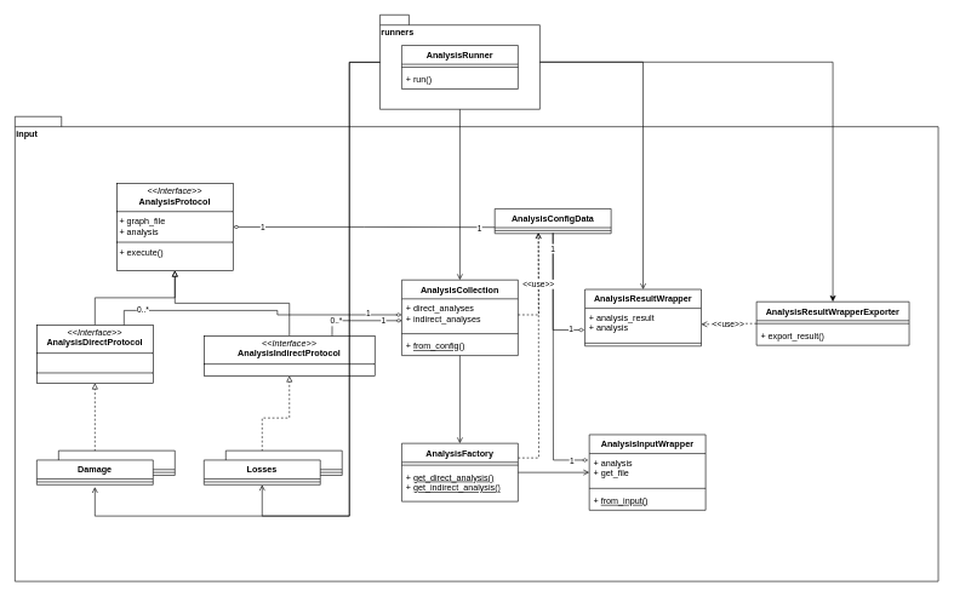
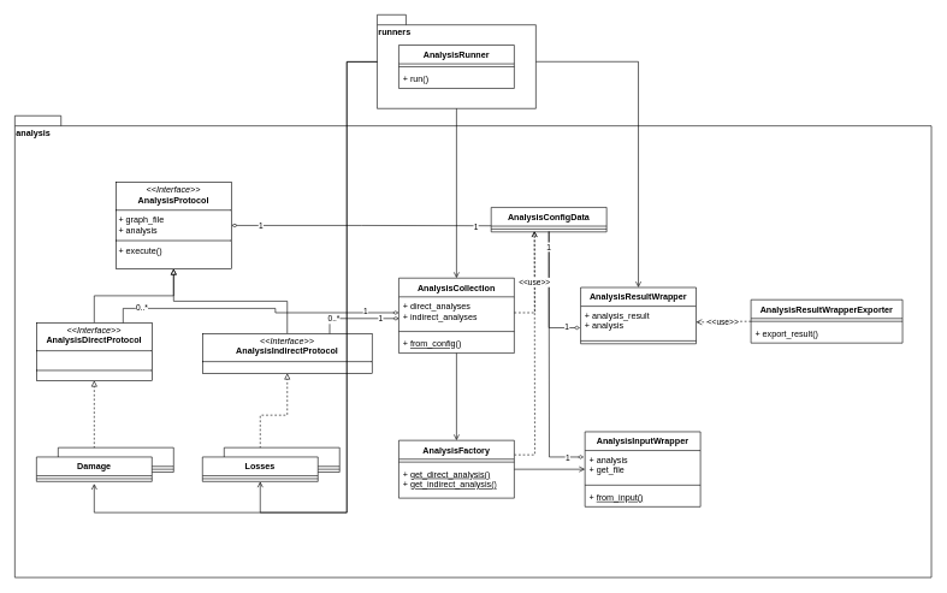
  <mxCell id="0" />
  <mxCell id="1" parent="0" />
- <mxCell id="2" value="input" style="shape=folder;fontStyle=1;spacingTop=10;tabWidth=40;tabHeight=14;tabPosition=left;html=1;whiteSpace=wrap;verticalAlign=top;movable=1;resizable=1;rotatable=1;deletable=1;editable=1;locked=0;connectable=1;align=left;" parent="1" vertex="1"><mxGeometry x="20" y="160" width="1270" height="640" as="geometry" /></mxCell>
+ <mxCell id="2" value="analysis" style="shape=folder;fontStyle=1;spacingTop=10;tabWidth=40;tabHeight=14;tabPosition=left;html=1;whiteSpace=wrap;verticalAlign=top;movable=1;resizable=1;rotatable=1;deletable=1;editable=1;locked=0;connectable=1;align=left;" parent="1" vertex="1"><mxGeometry x="20" y="160" width="1270" height="640" as="geometry" /></mxCell>
  <mxCell id="3" value="" style="edgeStyle=orthogonalEdgeStyle;rounded=0;orthogonalLoop=1;jettySize=auto;html=1;endArrow=open;endFill=0;dashed=1;exitX=1;exitY=0.25;exitDx=0;exitDy=0;" parent="1" source="4" edge="1"><mxGeometry relative="1" as="geometry"><mxPoint x="740" y="320" as="targetPoint" /><Array as="points" /></mxGeometry></mxCell>
  <mxCell id="4" value="AnalysisFactory" style="swimlane;fontStyle=1;align=center;verticalAlign=top;childLayout=stackLayout;horizontal=1;startSize=26;horizontalStack=0;resizeParent=1;resizeParentMax=0;resizeLast=0;collapsible=1;marginBottom=0;whiteSpace=wrap;html=1;" parent="1" vertex="1"><mxGeometry x="552" y="610" width="160" height="80" as="geometry"><mxRectangle x="200" y="250" width="130" height="30" as="alternateBounds" /></mxGeometry></mxCell>
  <mxCell id="5" value="" style="line;strokeWidth=1;fillColor=none;align=left;verticalAlign=middle;spacingTop=-1;spacingLeft=3;spacingRight=3;rotatable=0;labelPosition=right;points=[];portConstraint=eastwest;strokeColor=inherit;" parent="4" vertex="1"><mxGeometry y="26" width="160" height="8" as="geometry" /></mxCell>
  <mxCell id="6" value="+ &lt;u&gt;get_direct_analysis()&lt;/u&gt;&lt;div&gt;+ &lt;u&gt;get_indirect_analysis()&lt;/u&gt;&lt;/div&gt;" style="text;strokeColor=none;fillColor=none;align=left;verticalAlign=top;spacingLeft=4;spacingRight=4;overflow=hidden;rotatable=0;points=[[0,0.5],[1,0.5]];portConstraint=eastwest;whiteSpace=wrap;html=1;" parent="4" vertex="1"><mxGeometry y="34" width="160" height="46" as="geometry" /></mxCell>
  <mxCell id="7" value="AnalysisInputWrapper" style="swimlane;fontStyle=1;align=center;verticalAlign=top;childLayout=stackLayout;horizontal=1;startSize=26;horizontalStack=0;resizeParent=1;resizeParentMax=0;resizeLast=0;collapsible=1;marginBottom=0;whiteSpace=wrap;html=1;" parent="1" vertex="1"><mxGeometry x="810" y="598" width="160" height="104" as="geometry"><mxRectangle x="200" y="250" width="130" height="30" as="alternateBounds" /></mxGeometry></mxCell>
  <mxCell id="8" style="edgeStyle=orthogonalEdgeStyle;rounded=0;orthogonalLoop=1;jettySize=auto;html=1;endArrow=none;endFill=0;startArrow=diamondThin;startFill=0;exitX=-0.01;exitY=0.205;exitDx=0;exitDy=0;exitPerimeter=0;" parent="7" source="10" edge="1"><mxGeometry relative="1" as="geometry"><mxPoint x="-50" y="-278" as="targetPoint" /></mxGeometry></mxCell>
  <mxCell id="9" value="1" style="edgeLabel;html=1;align=center;verticalAlign=middle;resizable=0;points=[];" parent="8" vertex="1" connectable="0"><mxGeometry x="-0.87" relative="1" as="geometry"><mxPoint as="offset" /></mxGeometry></mxCell>
  <mxCell id="10" value="+ analysis&lt;div&gt;+ get_file&lt;/div&gt;" style="text;strokeColor=none;fillColor=none;align=left;verticalAlign=top;spacingLeft=4;spacingRight=4;overflow=hidden;rotatable=0;points=[[0,0.5],[1,0.5]];portConstraint=eastwest;whiteSpace=wrap;html=1;" parent="7" vertex="1"><mxGeometry y="26" width="160" height="44" as="geometry" /></mxCell>
  <mxCell id="11" value="" style="line;strokeWidth=1;fillColor=none;align=left;verticalAlign=middle;spacingTop=-1;spacingLeft=3;spacingRight=3;rotatable=0;labelPosition=right;points=[];portConstraint=eastwest;strokeColor=inherit;" parent="7" vertex="1"><mxGeometry y="70" width="160" height="8" as="geometry" /></mxCell>
  <mxCell id="12" value="+ &lt;u&gt;from_input()&lt;/u&gt;" style="text;strokeColor=none;fillColor=none;align=left;verticalAlign=top;spacingLeft=4;spacingRight=4;overflow=hidden;rotatable=0;points=[[0,0.5],[1,0.5]];portConstraint=eastwest;whiteSpace=wrap;html=1;" parent="7" vertex="1"><mxGeometry y="78" width="160" height="26" as="geometry" /></mxCell>
  <mxCell id="13" style="edgeStyle=orthogonalEdgeStyle;rounded=0;orthogonalLoop=1;jettySize=auto;html=1;entryX=0.5;entryY=1;entryDx=0;entryDy=0;endArrow=block;endFill=0;" parent="1" source="14" target="30" edge="1"><mxGeometry relative="1" as="geometry" /></mxCell>
  <mxCell id="14" value="&lt;p style=&quot;margin:0px;margin-top:4px;text-align:center;&quot;&gt;&lt;i&gt;&amp;lt;&amp;lt;Interface&amp;gt;&amp;gt;&lt;/i&gt;&lt;br&gt;&lt;b&gt;AnalysisDirectProtocol&lt;/b&gt;&lt;/p&gt;&lt;hr size=&quot;1&quot; style=&quot;border-style:solid;&quot;&gt;&lt;p style=&quot;margin:0px;margin-left:4px;&quot;&gt;&lt;br&gt;&lt;/p&gt;&lt;hr size=&quot;1&quot; style=&quot;border-style:solid;&quot;&gt;&lt;p style=&quot;margin:0px;margin-left:4px;&quot;&gt;&lt;br&gt;&lt;/p&gt;" style="verticalAlign=top;align=left;overflow=fill;html=1;whiteSpace=wrap;" parent="1" vertex="1"><mxGeometry x="50" y="447" width="160" height="80" as="geometry" /></mxCell>
  <mxCell id="15" style="edgeStyle=orthogonalEdgeStyle;rounded=0;orthogonalLoop=1;jettySize=auto;html=1;entryX=0.5;entryY=1;entryDx=0;entryDy=0;dashed=1;endArrow=block;endFill=0;" parent="1" source="61" target="14" edge="1"><mxGeometry relative="1" as="geometry" /></mxCell>
  <mxCell id="16" style="edgeStyle=orthogonalEdgeStyle;rounded=0;orthogonalLoop=1;jettySize=auto;html=1;entryX=0.5;entryY=1;entryDx=0;entryDy=0;endArrow=block;endFill=0;dashed=1;" parent="1" source="65" target="32" edge="1"><mxGeometry relative="1" as="geometry" /></mxCell>
  <mxCell id="17" style="edgeStyle=orthogonalEdgeStyle;rounded=0;orthogonalLoop=1;jettySize=auto;html=1;endArrow=open;endFill=0;" parent="1" source="18" target="4" edge="1"><mxGeometry relative="1" as="geometry" /></mxCell>
  <mxCell id="18" value="AnalysisCollection" style="swimlane;fontStyle=1;align=center;verticalAlign=top;childLayout=stackLayout;horizontal=1;startSize=26;horizontalStack=0;resizeParent=1;resizeParentMax=0;resizeLast=0;collapsible=1;marginBottom=0;whiteSpace=wrap;html=1;" parent="1" vertex="1"><mxGeometry x="552" y="385" width="160" height="104" as="geometry" /></mxCell>
  <mxCell id="19" value="+ direct_analyses&lt;div&gt;+ indirect_analyses&lt;/div&gt;" style="text;strokeColor=none;fillColor=none;align=left;verticalAlign=top;spacingLeft=4;spacingRight=4;overflow=hidden;rotatable=0;points=[[0,0.5],[1,0.5]];portConstraint=eastwest;whiteSpace=wrap;html=1;" parent="18" vertex="1"><mxGeometry y="26" width="160" height="44" as="geometry" /></mxCell>
  <mxCell id="20" value="" style="line;strokeWidth=1;fillColor=none;align=left;verticalAlign=middle;spacingTop=-1;spacingLeft=3;spacingRight=3;rotatable=0;labelPosition=right;points=[];portConstraint=eastwest;strokeColor=inherit;" parent="18" vertex="1"><mxGeometry y="70" width="160" height="8" as="geometry" /></mxCell>
  <mxCell id="21" value="+ &lt;u&gt;from_config()&lt;/u&gt;" style="text;strokeColor=none;fillColor=none;align=left;verticalAlign=top;spacingLeft=4;spacingRight=4;overflow=hidden;rotatable=0;points=[[0,0.5],[1,0.5]];portConstraint=eastwest;whiteSpace=wrap;html=1;" parent="18" vertex="1"><mxGeometry y="78" width="160" height="26" as="geometry" /></mxCell>
  <mxCell id="22" style="edgeStyle=orthogonalEdgeStyle;rounded=0;orthogonalLoop=1;jettySize=auto;html=1;endArrow=open;endFill=0;" parent="1" source="4" target="7" edge="1"><mxGeometry relative="1" as="geometry"><mxPoint x="1130" y="650.992" as="targetPoint" /></mxGeometry></mxCell>
  <mxCell id="23" style="edgeStyle=orthogonalEdgeStyle;rounded=0;orthogonalLoop=1;jettySize=auto;html=1;entryX=0.5;entryY=0;entryDx=0;entryDy=0;endArrow=open;endFill=0;" parent="1" source="41" target="18" edge="1"><mxGeometry relative="1" as="geometry"><mxPoint x="180" y="170" as="sourcePoint" /></mxGeometry></mxCell>
  <mxCell id="24" value="AnalysisResultWrapper" style="swimlane;fontStyle=1;align=center;verticalAlign=top;childLayout=stackLayout;horizontal=1;startSize=26;horizontalStack=0;resizeParent=1;resizeParentMax=0;resizeLast=0;collapsible=1;marginBottom=0;whiteSpace=wrap;html=1;" parent="1" vertex="1"><mxGeometry x="804" y="398" width="160" height="78" as="geometry" /></mxCell>
  <mxCell id="25" value="+ analysis_result&lt;div&gt;+ analysis&lt;/div&gt;" style="text;strokeColor=none;fillColor=none;align=left;verticalAlign=top;spacingLeft=4;spacingRight=4;overflow=hidden;rotatable=0;points=[[0,0.5],[1,0.5]];portConstraint=eastwest;whiteSpace=wrap;html=1;" parent="24" vertex="1"><mxGeometry y="26" width="160" height="44" as="geometry" /></mxCell>
  <mxCell id="26" value="" style="line;strokeWidth=1;fillColor=none;align=left;verticalAlign=middle;spacingTop=-1;spacingLeft=3;spacingRight=3;rotatable=0;labelPosition=right;points=[];portConstraint=eastwest;strokeColor=inherit;" parent="24" vertex="1"><mxGeometry y="70" width="160" height="8" as="geometry" /></mxCell>
  <mxCell id="27" style="edgeStyle=orthogonalEdgeStyle;rounded=0;orthogonalLoop=1;jettySize=auto;html=1;entryX=0;entryY=0.75;entryDx=0;entryDy=0;endArrow=none;endFill=0;startArrow=diamondThin;startFill=0;" parent="1" source="30" target="52" edge="1"><mxGeometry relative="1" as="geometry" /></mxCell>
  <mxCell id="28" value="1" style="edgeLabel;html=1;align=center;verticalAlign=middle;resizable=0;points=[];" parent="27" vertex="1" connectable="0"><mxGeometry x="-0.652" y="-1" relative="1" as="geometry"><mxPoint x="-23" y="-1" as="offset" /></mxGeometry></mxCell>
  <mxCell id="29" value="1" style="edgeLabel;html=1;align=center;verticalAlign=middle;resizable=0;points=[];" parent="27" vertex="1" connectable="0"><mxGeometry x="0.882" y="-1" relative="1" as="geometry"><mxPoint as="offset" /></mxGeometry></mxCell>
  <mxCell id="30" value="&lt;p style=&quot;margin:0px;margin-top:4px;text-align:center;&quot;&gt;&lt;i&gt;&amp;lt;&amp;lt;Interface&amp;gt;&amp;gt;&lt;/i&gt;&lt;br&gt;&lt;b&gt;AnalysisProtocol&lt;/b&gt;&lt;/p&gt;&lt;hr size=&quot;1&quot; style=&quot;border-style:solid;&quot;&gt;&lt;p style=&quot;margin:0px;margin-left:4px;&quot;&gt;+ graph_file&lt;/p&gt;&lt;p style=&quot;margin:0px;margin-left:4px;&quot;&gt;+ analysis&lt;/p&gt;&lt;hr size=&quot;1&quot; style=&quot;border-style:solid;&quot;&gt;&lt;p style=&quot;margin:0px;margin-left:4px;&quot;&gt;+ execute()&lt;/p&gt;" style="verticalAlign=top;align=left;overflow=fill;html=1;whiteSpace=wrap;" parent="1" vertex="1"><mxGeometry x="160" y="252" width="160" height="120" as="geometry" /></mxCell>
  <mxCell id="31" style="edgeStyle=orthogonalEdgeStyle;rounded=0;orthogonalLoop=1;jettySize=auto;html=1;entryX=0.5;entryY=1;entryDx=0;entryDy=0;endArrow=block;endFill=0;" parent="1" source="32" target="30" edge="1"><mxGeometry relative="1" as="geometry" /></mxCell>
  <mxCell id="32" value="&lt;p style=&quot;margin:0px;margin-top:4px;text-align:center;&quot;&gt;&lt;i&gt;&amp;lt;&amp;lt;Interface&amp;gt;&amp;gt;&lt;/i&gt;&lt;br&gt;&lt;b&gt;AnalysisIndirectProtocol&lt;/b&gt;&lt;/p&gt;&lt;hr size=&quot;1&quot; style=&quot;border-style:solid;&quot;&gt;&lt;p style=&quot;margin:0px;margin-left:4px;&quot;&gt;&lt;br&gt;&lt;/p&gt;&lt;hr size=&quot;1&quot; style=&quot;border-style:solid;&quot;&gt;&lt;p style=&quot;margin:0px;margin-left:4px;&quot;&gt;&lt;br&gt;&lt;/p&gt;" style="verticalAlign=top;align=left;overflow=fill;html=1;whiteSpace=wrap;" parent="1" vertex="1"><mxGeometry x="280" y="462" width="235" height="55" as="geometry" /></mxCell>
  <mxCell id="33" style="edgeStyle=orthogonalEdgeStyle;rounded=0;orthogonalLoop=1;jettySize=auto;html=1;exitX=0.002;exitY=0.682;exitDx=0;exitDy=0;entryX=0.75;entryY=0;entryDx=0;entryDy=0;startArrow=diamondThin;startFill=0;endArrow=none;endFill=0;exitPerimeter=0;" parent="1" source="19" target="32" edge="1"><mxGeometry relative="1" as="geometry" /></mxCell>
  <mxCell id="34" value="1" style="edgeLabel;html=1;align=center;verticalAlign=middle;resizable=0;points=[];" parent="33" vertex="1" connectable="0"><mxGeometry x="-0.552" y="-1" relative="1" as="geometry"><mxPoint as="offset" /></mxGeometry></mxCell>
  <mxCell id="35" value="0..*" style="edgeLabel;html=1;align=center;verticalAlign=middle;resizable=0;points=[];" parent="33" vertex="1" connectable="0"><mxGeometry x="0.547" relative="1" as="geometry"><mxPoint as="offset" /></mxGeometry></mxCell>
  <mxCell id="36" style="edgeStyle=orthogonalEdgeStyle;rounded=0;orthogonalLoop=1;jettySize=auto;html=1;entryX=0.75;entryY=0;entryDx=0;entryDy=0;startArrow=diamondThin;startFill=0;endArrow=none;endFill=0;exitX=0;exitY=0.5;exitDx=0;exitDy=0;" parent="1" source="19" target="14" edge="1"><mxGeometry relative="1" as="geometry"><mxPoint x="580" y="430" as="sourcePoint" /><mxPoint x="410" y="472" as="targetPoint" /></mxGeometry></mxCell>
  <mxCell id="37" value="1" style="edgeLabel;html=1;align=center;verticalAlign=middle;resizable=0;points=[];" parent="36" vertex="1" connectable="0"><mxGeometry x="-0.769" y="-2" relative="1" as="geometry"><mxPoint as="offset" /></mxGeometry></mxCell>
  <mxCell id="38" value="0..*" style="edgeLabel;html=1;align=center;verticalAlign=middle;resizable=0;points=[];" parent="36" vertex="1" connectable="0"><mxGeometry x="0.777" y="-1" relative="1" as="geometry"><mxPoint as="offset" /></mxGeometry></mxCell>
  <mxCell id="39" value="" style="group;align=left;" parent="1" vertex="1" connectable="0"><mxGeometry x="522" y="20" width="220" height="130" as="geometry" /></mxCell>
  <mxCell id="40" value="runners" style="shape=folder;fontStyle=1;spacingTop=10;tabWidth=40;tabHeight=14;tabPosition=left;html=1;whiteSpace=wrap;verticalAlign=top;align=left;" parent="39" vertex="1"><mxGeometry width="220" height="130" as="geometry" /></mxCell>
  <mxCell id="41" value="AnalysisRunner" style="swimlane;fontStyle=1;align=center;verticalAlign=top;childLayout=stackLayout;horizontal=1;startSize=26;horizontalStack=0;resizeParent=1;resizeParentMax=0;resizeLast=0;collapsible=1;marginBottom=0;whiteSpace=wrap;html=1;" parent="39" vertex="1"><mxGeometry x="30" y="42" width="160" height="60" as="geometry" /></mxCell>
  <mxCell id="42" value="" style="line;strokeWidth=1;fillColor=none;align=left;verticalAlign=middle;spacingTop=-1;spacingLeft=3;spacingRight=3;rotatable=0;labelPosition=right;points=[];portConstraint=eastwest;strokeColor=inherit;" parent="41" vertex="1"><mxGeometry y="26" width="160" height="8" as="geometry" /></mxCell>
  <mxCell id="43" value="+ run()" style="text;strokeColor=none;fillColor=none;align=left;verticalAlign=top;spacingLeft=4;spacingRight=4;overflow=hidden;rotatable=0;points=[[0,0.5],[1,0.5]];portConstraint=eastwest;whiteSpace=wrap;html=1;" parent="41" vertex="1"><mxGeometry y="34" width="160" height="26" as="geometry" /></mxCell>
  <mxCell id="44" style="edgeStyle=orthogonalEdgeStyle;rounded=0;orthogonalLoop=1;jettySize=auto;html=1;entryX=0.5;entryY=0;entryDx=0;entryDy=0;endArrow=open;endFill=0;" parent="1" source="40" target="24" edge="1"><mxGeometry relative="1" as="geometry" /></mxCell>
  <mxCell id="45" style="edgeStyle=orthogonalEdgeStyle;rounded=0;orthogonalLoop=1;jettySize=auto;html=1;entryX=0.5;entryY=1;entryDx=0;entryDy=0;endArrow=open;endFill=0;" parent="1" source="40" target="65" edge="1"><mxGeometry relative="1" as="geometry"><Array as="points"><mxPoint x="480" y="85" /><mxPoint x="480" y="710" /><mxPoint x="360" y="710" /></Array></mxGeometry></mxCell>
  <mxCell id="46" value="AnalysisResultWrapperExporter" style="swimlane;fontStyle=1;align=center;verticalAlign=top;childLayout=stackLayout;horizontal=1;startSize=26;horizontalStack=0;resizeParent=1;resizeParentMax=0;resizeLast=0;collapsible=1;marginBottom=0;whiteSpace=wrap;html=1;" parent="1" vertex="1"><mxGeometry x="1040" y="415" width="210" height="60" as="geometry" /></mxCell>
  <mxCell id="47" value="" style="line;strokeWidth=1;fillColor=none;align=left;verticalAlign=middle;spacingTop=-1;spacingLeft=3;spacingRight=3;rotatable=0;labelPosition=right;points=[];portConstraint=eastwest;strokeColor=inherit;" parent="46" vertex="1"><mxGeometry y="26" width="210" height="8" as="geometry" /></mxCell>
  <mxCell id="48" value="+ export_result()" style="text;strokeColor=none;fillColor=none;align=left;verticalAlign=top;spacingLeft=4;spacingRight=4;overflow=hidden;rotatable=0;points=[[0,0.5],[1,0.5]];portConstraint=eastwest;whiteSpace=wrap;html=1;" parent="46" vertex="1"><mxGeometry y="34" width="210" height="26" as="geometry" /></mxCell>
- <mxCell id="49" style="edgeStyle=orthogonalEdgeStyle;rounded=0;orthogonalLoop=1;jettySize=auto;html=1;" parent="1" source="40" target="46" edge="1"><mxGeometry relative="1" as="geometry" /></mxCell>
  <mxCell id="50" style="edgeStyle=orthogonalEdgeStyle;rounded=0;orthogonalLoop=1;jettySize=auto;html=1;entryX=0.5;entryY=1;entryDx=0;entryDy=0;endArrow=open;endFill=0;exitX=0.001;exitY=0.503;exitDx=0;exitDy=0;exitPerimeter=0;" parent="1" source="40" edge="1"><mxGeometry relative="1" as="geometry"><mxPoint x="440" y="100" as="sourcePoint" /><mxPoint x="130" y="670" as="targetPoint" /><Array as="points"><mxPoint x="480" y="85" /><mxPoint x="480" y="710" /><mxPoint x="130" y="710" /></Array></mxGeometry></mxCell>
  <mxCell id="51" value="" style="group;align=left;" parent="1" vertex="1" connectable="0"><mxGeometry x="650" y="242" width="220" height="130" as="geometry" /></mxCell>
  <mxCell id="52" value="AnalysisConfigData" style="swimlane;fontStyle=1;align=center;verticalAlign=top;childLayout=stackLayout;horizontal=1;startSize=26;horizontalStack=0;resizeParent=1;resizeParentMax=0;resizeLast=0;collapsible=1;marginBottom=0;whiteSpace=wrap;html=1;" parent="51" vertex="1"><mxGeometry x="30" y="45" width="160" height="34" as="geometry" /></mxCell>
  <mxCell id="53" value="" style="line;strokeWidth=1;fillColor=none;align=left;verticalAlign=middle;spacingTop=-1;spacingLeft=3;spacingRight=3;rotatable=0;labelPosition=right;points=[];portConstraint=eastwest;strokeColor=inherit;" parent="52" vertex="1"><mxGeometry y="26" width="160" height="8" as="geometry" /></mxCell>
  <mxCell id="54" style="edgeStyle=orthogonalEdgeStyle;rounded=0;orthogonalLoop=1;jettySize=auto;html=1;entryX=0.5;entryY=1;entryDx=0;entryDy=0;startArrow=diamondThin;startFill=0;endArrow=none;endFill=0;exitX=-0.005;exitY=0.678;exitDx=0;exitDy=0;exitPerimeter=0;" parent="1" source="25" target="52" edge="1"><mxGeometry relative="1" as="geometry" /></mxCell>
  <mxCell id="55" value="1" style="edgeLabel;html=1;align=center;verticalAlign=middle;resizable=0;points=[];" parent="54" vertex="1" connectable="0"><mxGeometry x="0.77" y="1" relative="1" as="geometry"><mxPoint as="offset" /></mxGeometry></mxCell>
  <mxCell id="56" value="1" style="edgeLabel;html=1;align=center;verticalAlign=middle;resizable=0;points=[];" parent="54" vertex="1" connectable="0"><mxGeometry x="-0.784" y="-1" relative="1" as="geometry"><mxPoint as="offset" /></mxGeometry></mxCell>
  <mxCell id="57" style="edgeStyle=orthogonalEdgeStyle;rounded=0;orthogonalLoop=1;jettySize=auto;html=1;entryX=1;entryY=0.5;entryDx=0;entryDy=0;dashed=1;endArrow=open;endFill=0;" parent="1" source="46" target="25" edge="1"><mxGeometry relative="1" as="geometry" /></mxCell>
  <mxCell id="58" value="&amp;lt;&amp;lt;use&amp;gt;&amp;gt;" style="edgeLabel;html=1;align=center;verticalAlign=middle;resizable=0;points=[];" parent="57" vertex="1" connectable="0"><mxGeometry x="-0.264" y="1" relative="1" as="geometry"><mxPoint x="-12" as="offset" /></mxGeometry></mxCell>
  <mxCell id="59" value="..." style="swimlane;fontStyle=1;align=center;verticalAlign=top;childLayout=stackLayout;horizontal=1;startSize=26;horizontalStack=0;resizeParent=1;resizeParentMax=0;resizeLast=0;collapsible=1;marginBottom=0;whiteSpace=wrap;html=1;" parent="1" vertex="1"><mxGeometry x="80" y="620" width="160" height="34" as="geometry"><mxRectangle x="110" y="543" width="130" height="30" as="alternateBounds" /></mxGeometry></mxCell>
  <mxCell id="60" value="" style="line;strokeWidth=1;fillColor=none;align=left;verticalAlign=middle;spacingTop=-1;spacingLeft=3;spacingRight=3;rotatable=0;labelPosition=right;points=[];portConstraint=eastwest;strokeColor=inherit;" parent="59" vertex="1"><mxGeometry y="26" width="160" height="8" as="geometry" /></mxCell>
  <mxCell id="61" value="Damage" style="swimlane;fontStyle=1;align=center;verticalAlign=top;childLayout=stackLayout;horizontal=1;startSize=26;horizontalStack=0;resizeParent=1;resizeParentMax=0;resizeLast=0;collapsible=1;marginBottom=0;whiteSpace=wrap;html=1;" parent="1" vertex="1"><mxGeometry x="50" y="633" width="160" height="34" as="geometry"><mxRectangle x="110" y="543" width="130" height="30" as="alternateBounds" /></mxGeometry></mxCell>
  <mxCell id="62" value="" style="line;strokeWidth=1;fillColor=none;align=left;verticalAlign=middle;spacingTop=-1;spacingLeft=3;spacingRight=3;rotatable=0;labelPosition=right;points=[];portConstraint=eastwest;strokeColor=inherit;" parent="61" vertex="1"><mxGeometry y="26" width="160" height="8" as="geometry" /></mxCell>
  <mxCell id="63" value="..." style="swimlane;fontStyle=1;align=center;verticalAlign=top;childLayout=stackLayout;horizontal=1;startSize=26;horizontalStack=0;resizeParent=1;resizeParentMax=0;resizeLast=0;collapsible=1;marginBottom=0;whiteSpace=wrap;html=1;" parent="1" vertex="1"><mxGeometry x="310" y="620" width="160" height="34" as="geometry"><mxRectangle x="110" y="543" width="130" height="30" as="alternateBounds" /></mxGeometry></mxCell>
  <mxCell id="64" value="" style="line;strokeWidth=1;fillColor=none;align=left;verticalAlign=middle;spacingTop=-1;spacingLeft=3;spacingRight=3;rotatable=0;labelPosition=right;points=[];portConstraint=eastwest;strokeColor=inherit;" parent="63" vertex="1"><mxGeometry y="26" width="160" height="8" as="geometry" /></mxCell>
  <mxCell id="65" value="Losses" style="swimlane;fontStyle=1;align=center;verticalAlign=top;childLayout=stackLayout;horizontal=1;startSize=26;horizontalStack=0;resizeParent=1;resizeParentMax=0;resizeLast=0;collapsible=1;marginBottom=0;whiteSpace=wrap;html=1;" parent="1" vertex="1"><mxGeometry x="280" y="633" width="160" height="34" as="geometry"><mxRectangle x="200" y="250" width="130" height="30" as="alternateBounds" /></mxGeometry></mxCell>
  <mxCell id="66" value="" style="line;strokeWidth=1;fillColor=none;align=left;verticalAlign=middle;spacingTop=-1;spacingLeft=3;spacingRight=3;rotatable=0;labelPosition=right;points=[];portConstraint=eastwest;strokeColor=inherit;" parent="65" vertex="1"><mxGeometry y="26" width="160" height="8" as="geometry" /></mxCell>
  <mxCell id="67" value="&amp;lt;&amp;lt;use&amp;gt;&amp;gt;" style="edgeStyle=orthogonalEdgeStyle;rounded=0;orthogonalLoop=1;jettySize=auto;html=1;endArrow=open;endFill=0;dashed=1;exitX=1;exitY=0.5;exitDx=0;exitDy=0;" parent="1" source="19" edge="1"><mxGeometry relative="1" as="geometry"><mxPoint x="740" y="320" as="targetPoint" /><mxPoint x="722" y="640" as="sourcePoint" /><Array as="points" /></mxGeometry></mxCell>
